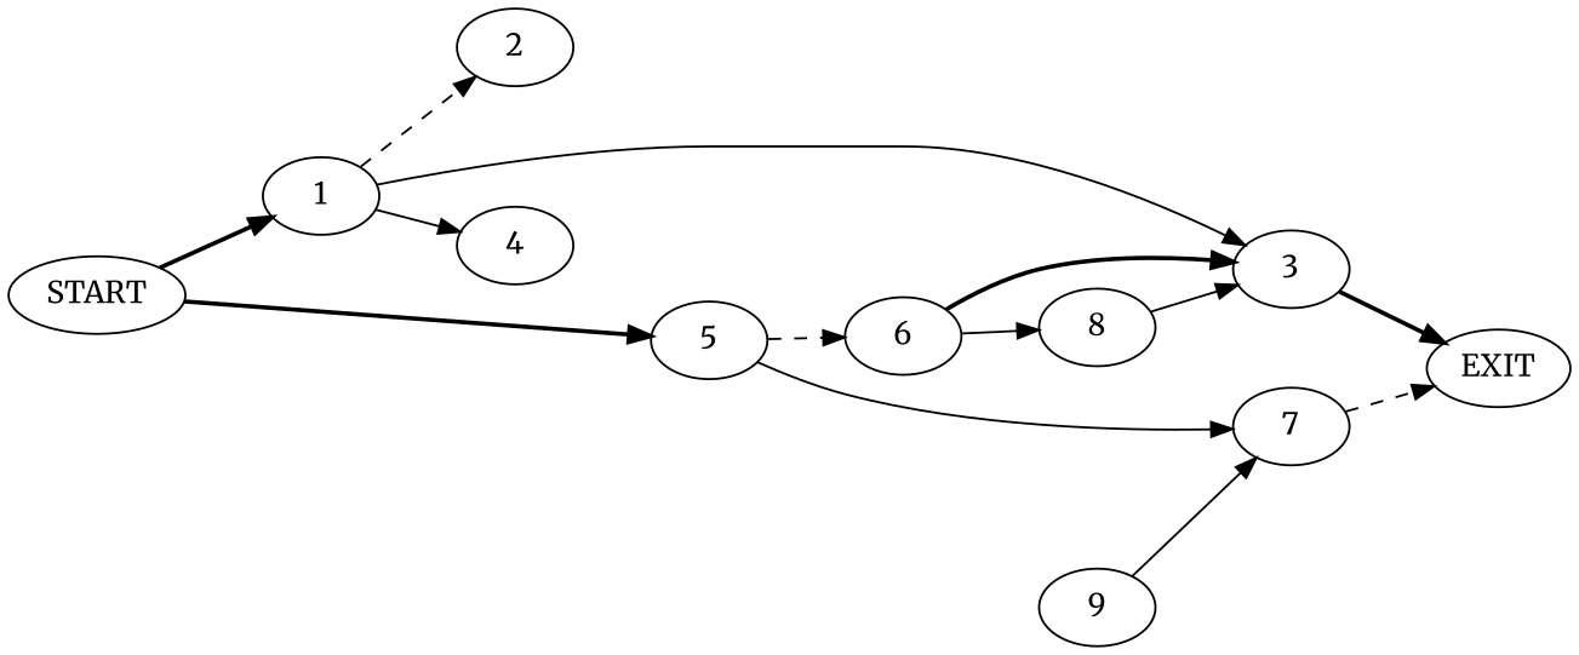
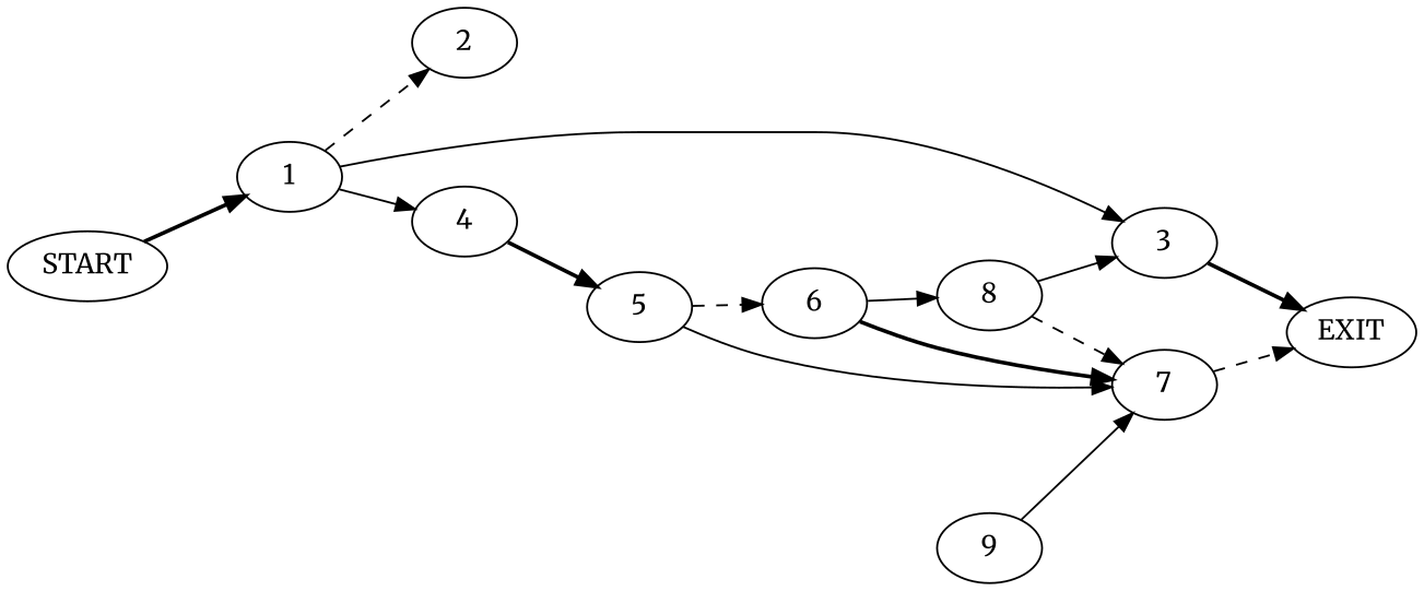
  digraph {
    fontname=Merriweather
    rankdir=LR
    node [fontname=Merriweather]
    edge [fontname=Merriweather style=solid]
    n1 [label=START]
    1
    2
    3
    4
    n6 [label=EXIT]
    5
    6
    7
    8
    9
    n1 -> 1 [style=bold]
    1 -> 2 [style=dashed]
    1 -> 3
    1 -> 4
    3 -> n6 [style=bold]
-   n1 -> 5 [style=bold]
+   4 -> 5 [style=bold]
    5 -> 6 [style=dashed]
    5 -> 7
-   6 -> 3 [style=bold]
+   6 -> 7 [style=bold]
    6 -> 8
    7 -> n6 [style=dashed]
    8 -> 3
+   8 -> 7 [style=dashed]
    9 -> 7
  }
